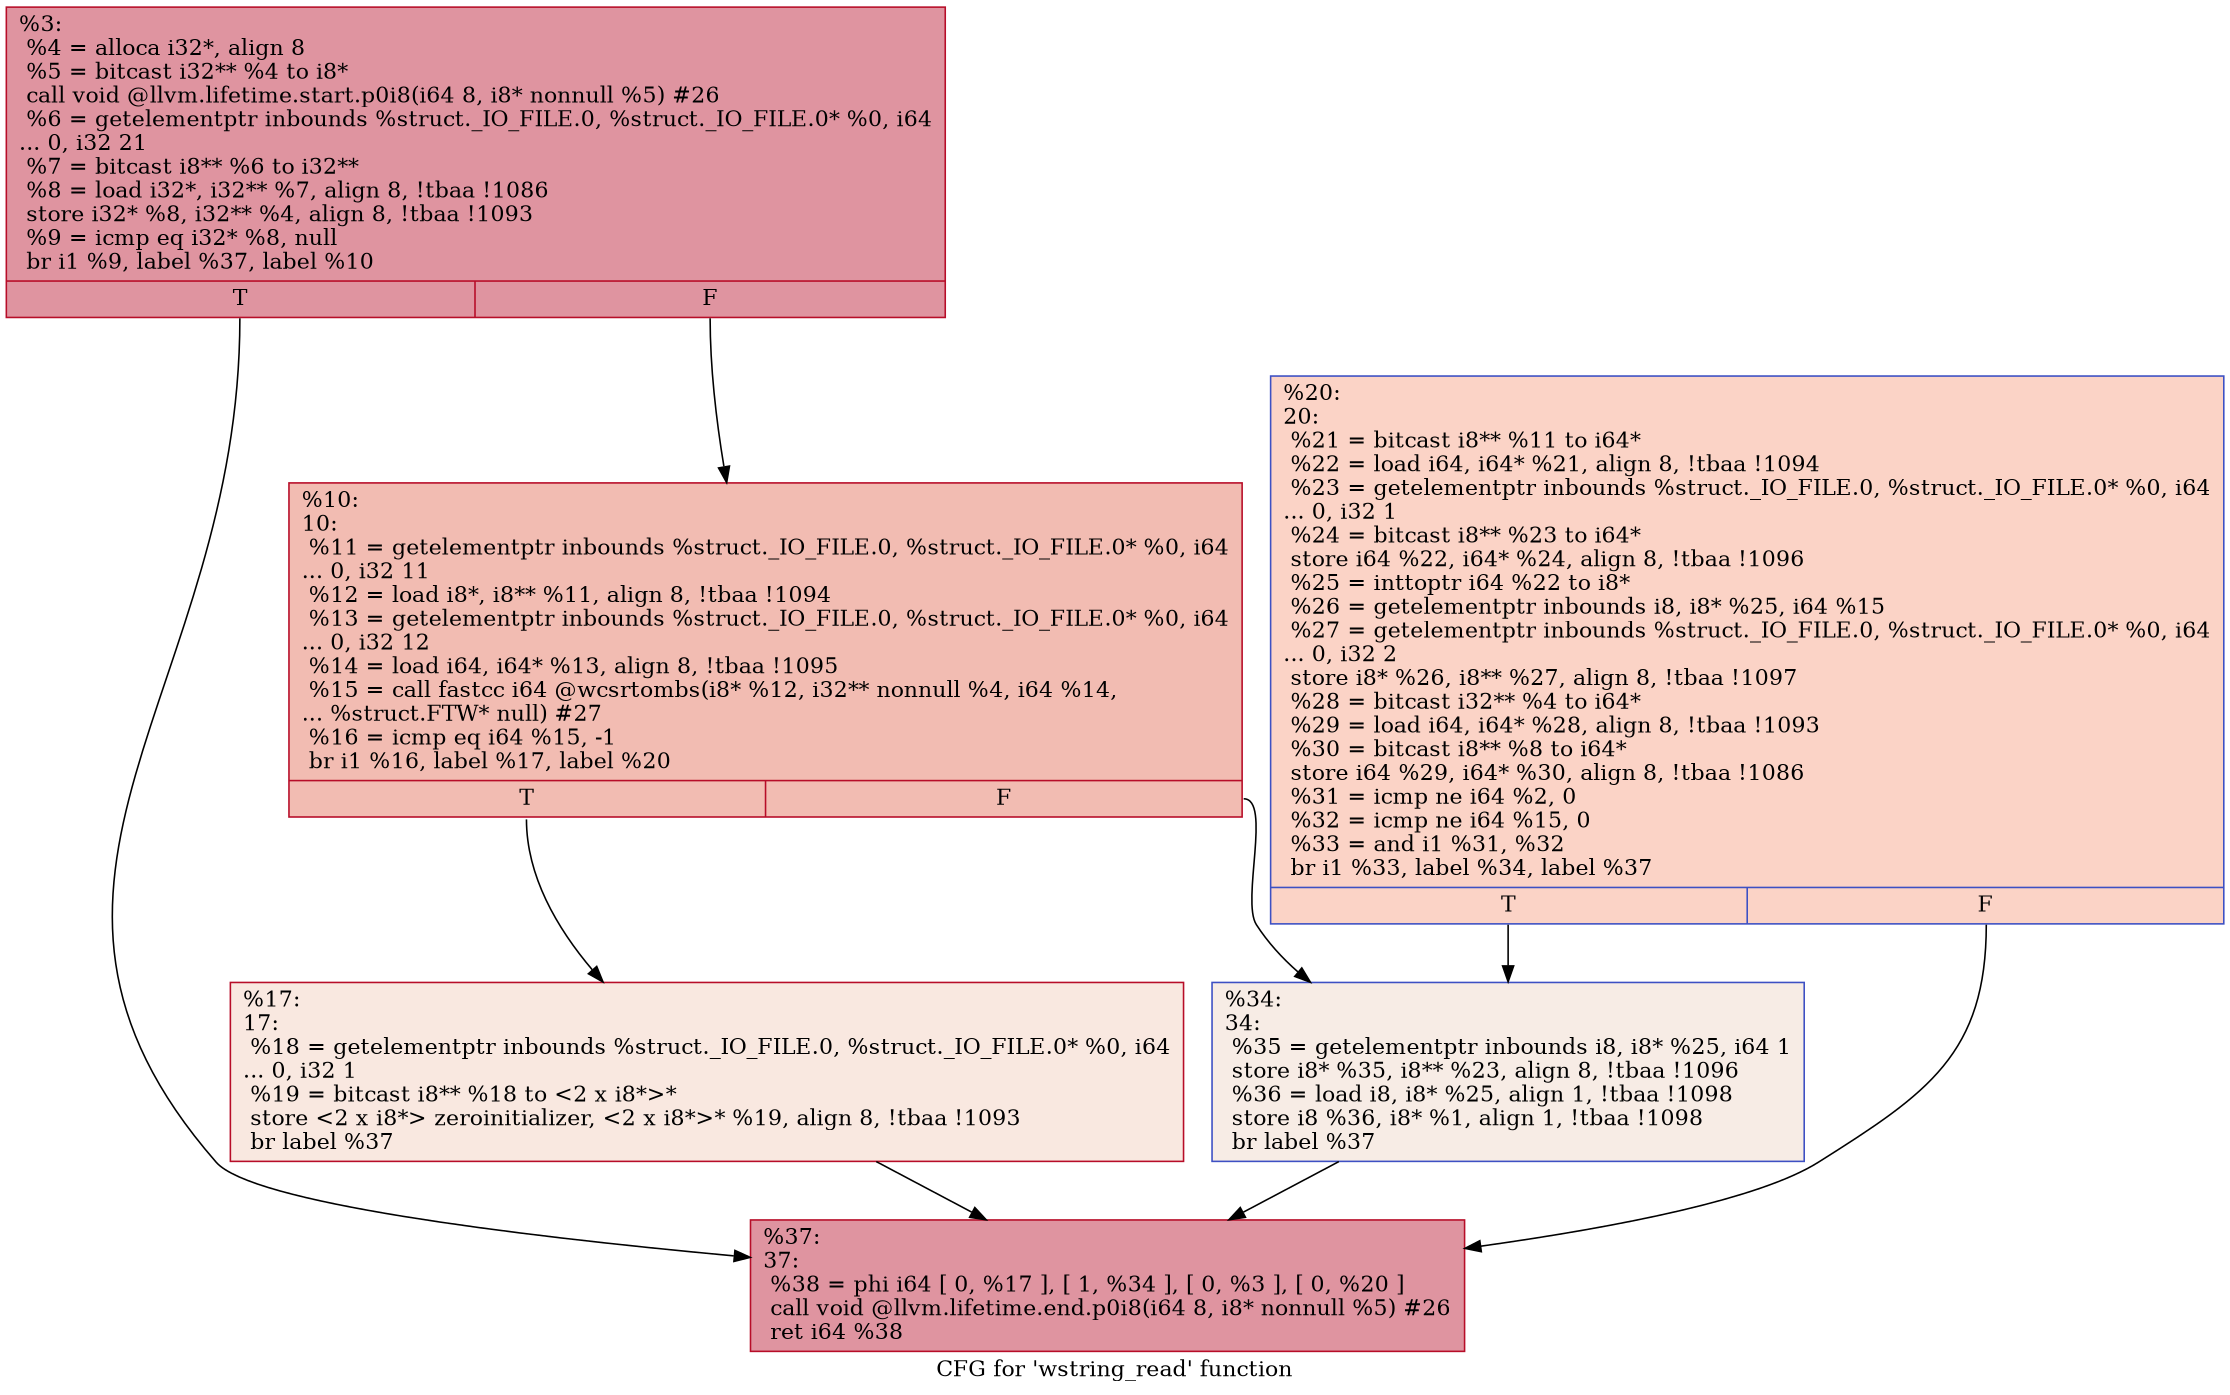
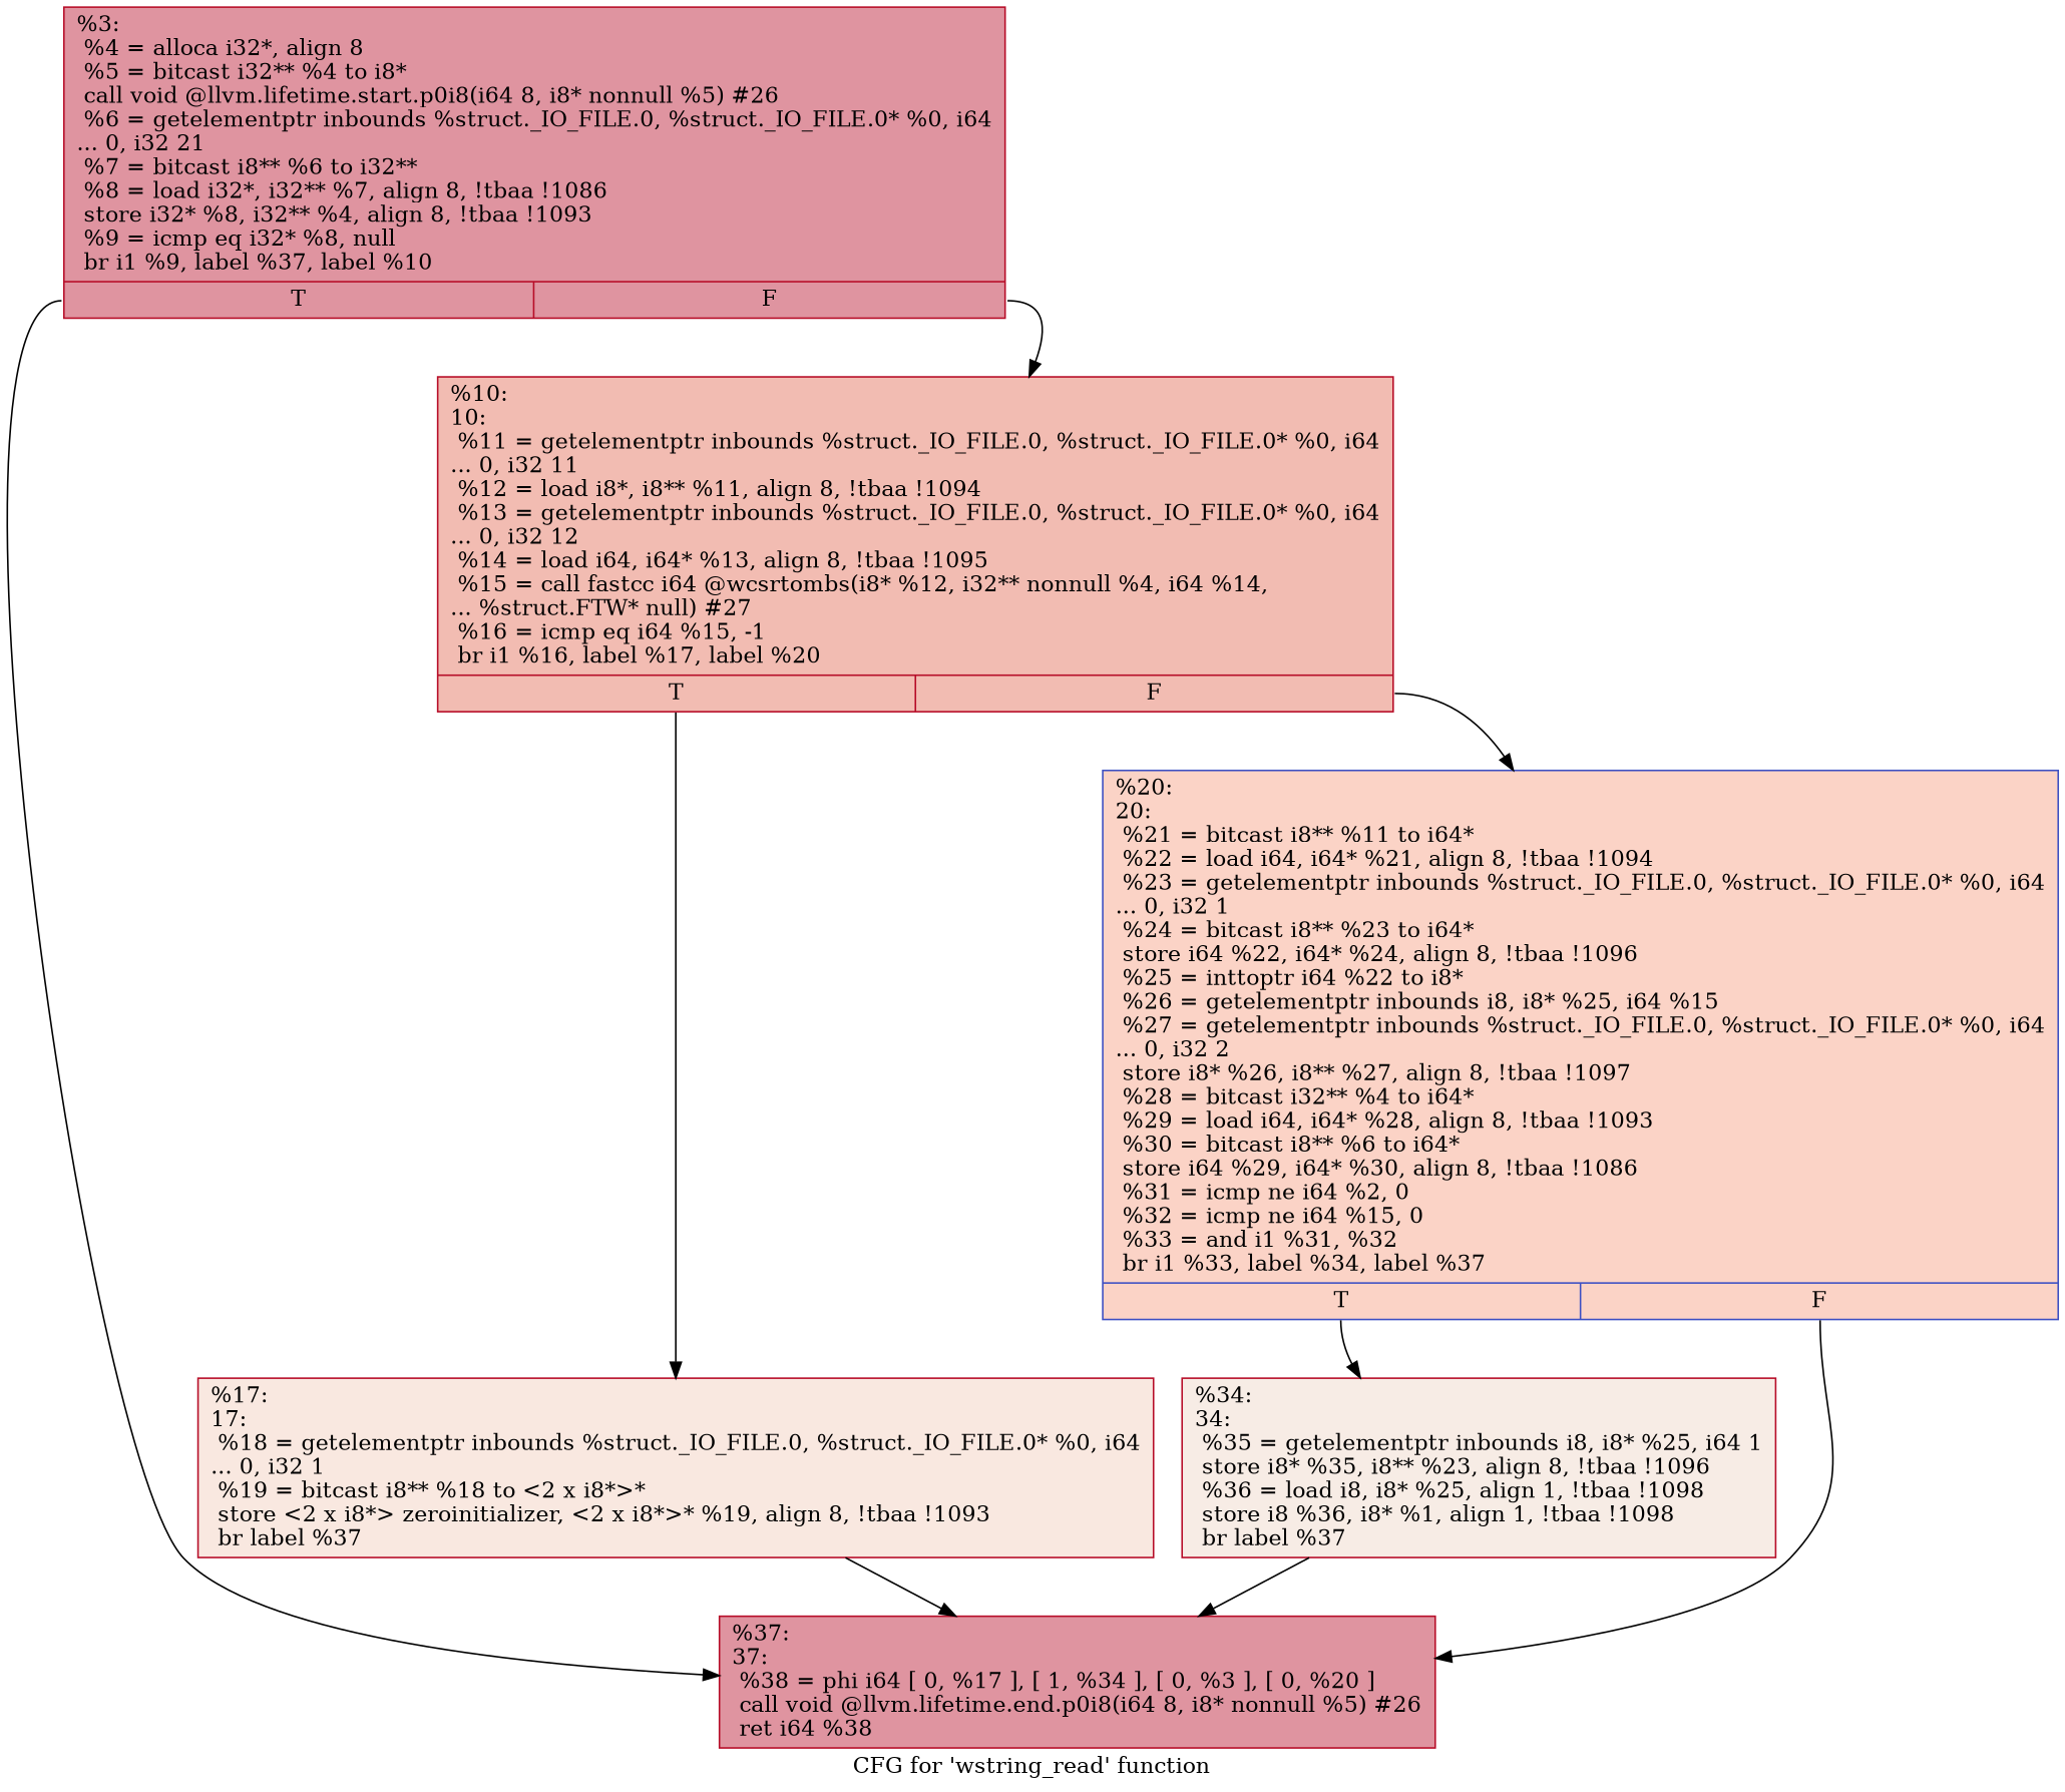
  digraph {
    label="CFG for 'wstring_read' function"
    node [color="#b70d28ff" fillcolor="#b70d2870" shape=record style=filled]
    edge [tailport=s0]
    n1 [label="{%3:\l  %4 = alloca i32*, align 8\l  %5 = bitcast i32** %4 to i8*\l  call void @llvm.lifetime.start.p0i8(i64 8, i8* nonnull %5) #26\l  %6 = getelementptr inbounds %struct._IO_FILE.0, %struct._IO_FILE.0* %0, i64\l... 0, i32 21\l  %7 = bitcast i8** %6 to i32**\l  %8 = load i32*, i32** %7, align 8, !tbaa !1086\l  store i32* %8, i32** %4, align 8, !tbaa !1093\l  %9 = icmp eq i32* %8, null\l  br i1 %9, label %37, label %10\l|{<s0>T|<s1>F}}"]
    n2 [label="{%37:\l37:                                               \l  %38 = phi i64 [ 0, %17 ], [ 1, %34 ], [ 0, %3 ], [ 0, %20 ]\l  call void @llvm.lifetime.end.p0i8(i64 8, i8* nonnull %5) #26\l  ret i64 %38\l}"]
    n3 [fillcolor="#e1675170" label="{%10:\l10:                                               \l  %11 = getelementptr inbounds %struct._IO_FILE.0, %struct._IO_FILE.0* %0, i64\l... 0, i32 11\l  %12 = load i8*, i8** %11, align 8, !tbaa !1094\l  %13 = getelementptr inbounds %struct._IO_FILE.0, %struct._IO_FILE.0* %0, i64\l... 0, i32 12\l  %14 = load i64, i64* %13, align 8, !tbaa !1095\l  %15 = call fastcc i64 @wcsrtombs(i8* %12, i32** nonnull %4, i64 %14,\l... %struct.FTW* null) #27\l  %16 = icmp eq i64 %15, -1\l  br i1 %16, label %17, label %20\l|{<s0>T|<s1>F}}"]
    n4 [fillcolor="#f1ccb870" label="{%17:\l17:                                               \l  %18 = getelementptr inbounds %struct._IO_FILE.0, %struct._IO_FILE.0* %0, i64\l... 0, i32 1\l  %19 = bitcast i8** %18 to \<2 x i8*\>*\l  store \<2 x i8*\> zeroinitializer, \<2 x i8*\>* %19, align 8, !tbaa !1093\l  br label %37\l}"]
-   n5 [color="#3d50c3ff" fillcolor="#f59c7d70" label="{%20:\l20:                                               \l  %21 = bitcast i8** %11 to i64*\l  %22 = load i64, i64* %21, align 8, !tbaa !1094\l  %23 = getelementptr inbounds %struct._IO_FILE.0, %struct._IO_FILE.0* %0, i64\l... 0, i32 1\l  %24 = bitcast i8** %23 to i64*\l  store i64 %22, i64* %24, align 8, !tbaa !1096\l  %25 = inttoptr i64 %22 to i8*\l  %26 = getelementptr inbounds i8, i8* %25, i64 %15\l  %27 = getelementptr inbounds %struct._IO_FILE.0, %struct._IO_FILE.0* %0, i64\l... 0, i32 2\l  store i8* %26, i8** %27, align 8, !tbaa !1097\l  %28 = bitcast i32** %4 to i64*\l  %29 = load i64, i64* %28, align 8, !tbaa !1093\l  %30 = bitcast i8** %8 to i64*\l  store i64 %29, i64* %30, align 8, !tbaa !1086\l  %31 = icmp ne i64 %2, 0\l  %32 = icmp ne i64 %15, 0\l  %33 = and i1 %31, %32\l  br i1 %33, label %34, label %37\l|{<s0>T|<s1>F}}"]
-   n6 [color="#3d50c3ff" fillcolor="#ecd3c570" label="{%34:\l34:                                               \l  %35 = getelementptr inbounds i8, i8* %25, i64 1\l  store i8* %35, i8** %23, align 8, !tbaa !1096\l  %36 = load i8, i8* %25, align 1, !tbaa !1098\l  store i8 %36, i8* %1, align 1, !tbaa !1098\l  br label %37\l}"]
+   n5 [color="#3d50c3ff" fillcolor="#f59c7d70" label="{%20:\l20:                                               \l  %21 = bitcast i8** %11 to i64*\l  %22 = load i64, i64* %21, align 8, !tbaa !1094\l  %23 = getelementptr inbounds %struct._IO_FILE.0, %struct._IO_FILE.0* %0, i64\l... 0, i32 1\l  %24 = bitcast i8** %23 to i64*\l  store i64 %22, i64* %24, align 8, !tbaa !1096\l  %25 = inttoptr i64 %22 to i8*\l  %26 = getelementptr inbounds i8, i8* %25, i64 %15\l  %27 = getelementptr inbounds %struct._IO_FILE.0, %struct._IO_FILE.0* %0, i64\l... 0, i32 2\l  store i8* %26, i8** %27, align 8, !tbaa !1097\l  %28 = bitcast i32** %4 to i64*\l  %29 = load i64, i64* %28, align 8, !tbaa !1093\l  %30 = bitcast i8** %6 to i64*\l  store i64 %29, i64* %30, align 8, !tbaa !1086\l  %31 = icmp ne i64 %2, 0\l  %32 = icmp ne i64 %15, 0\l  %33 = and i1 %31, %32\l  br i1 %33, label %34, label %37\l|{<s0>T|<s1>F}}"]
+   n6 [fillcolor="#ecd3c570" label="{%34:\l34:                                               \l  %35 = getelementptr inbounds i8, i8* %25, i64 1\l  store i8* %35, i8** %23, align 8, !tbaa !1096\l  %36 = load i8, i8* %25, align 1, !tbaa !1098\l  store i8 %36, i8* %1, align 1, !tbaa !1098\l  br label %37\l}"]
    n1 -> n2
    n1 -> n3 [tailport=s1]
    n3 -> n4
-   n3 -> n6 [tailport=s1]
+   n3 -> n5 [tailport=s1]
    n4 -> n2
    n5 -> n2 [tailport=s1]
    n5 -> n6
    n6 -> n2
  }
